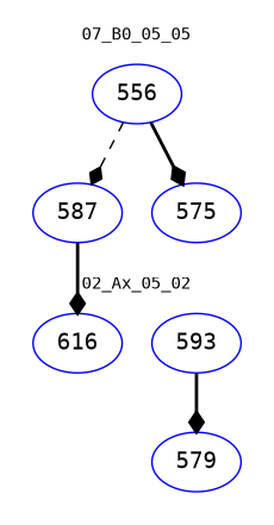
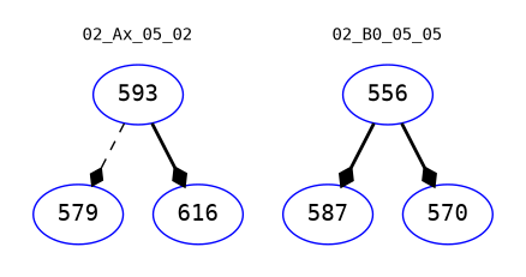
  digraph {
    fontname="DejaVu Sans Mono"
    node [color=blue fontname="DejaVu Sans Mono"]
    edge [arrowhead=diamond color=black fontname="DejaVu Sans Mono" style=dashed]
    n1 [label=593]
    n2 [label=579]
    n3 [label=616]
    n4 [label=556]
    n5 [label=587]
-   n6 [label=575]
+   n6 [label=570]
    subgraph cluster_1 {
      color=white
      fontsize=10
      label="02_Ax_05_02"
      n1
      n2
      n3
    }
    subgraph cluster_2 {
      color=white
      fontsize=10
-     label="07_B0_05_05"
+     label="02_B0_05_05"
      n4
      n5
      n6
    }
-   n1 -> n2 [style=bold]
-   n5 -> n3 [style=bold]
-   n4 -> n5
+   n1 -> n2
+   n1 -> n3 [style=bold]
+   n4 -> n5 [style=bold]
    n4 -> n6 [style=bold]
  }
